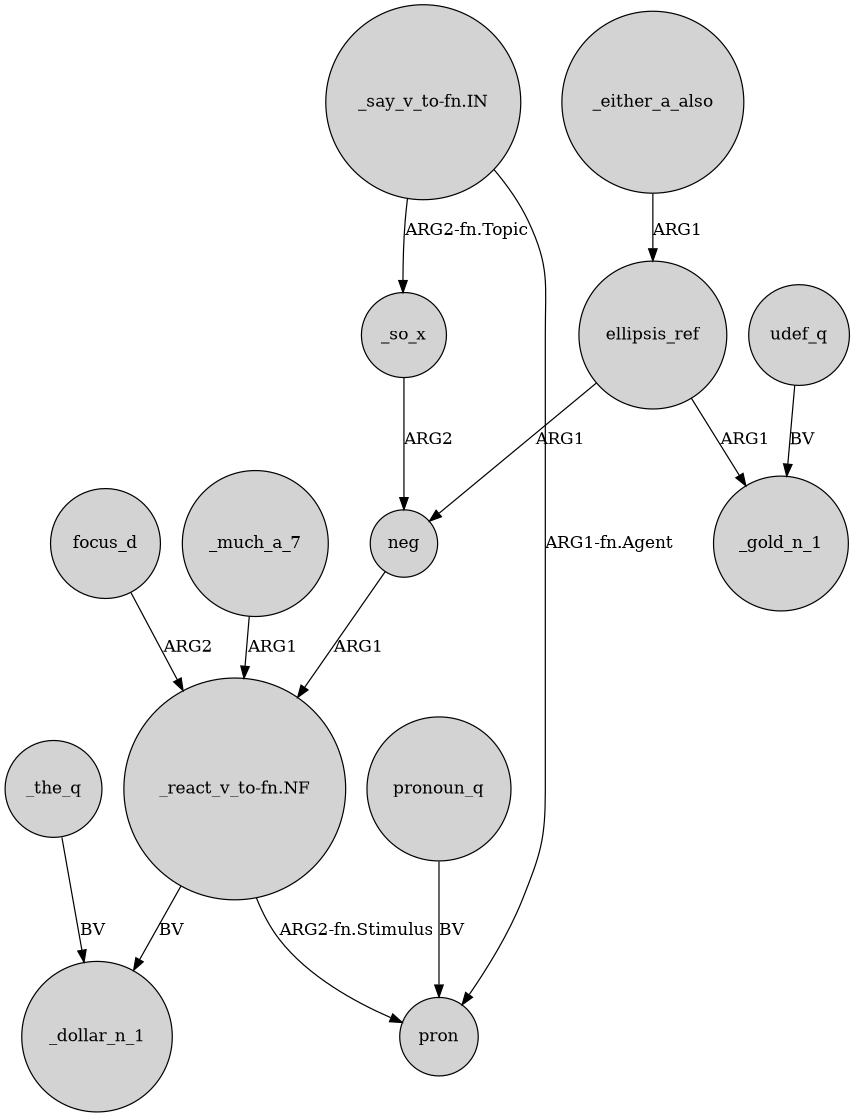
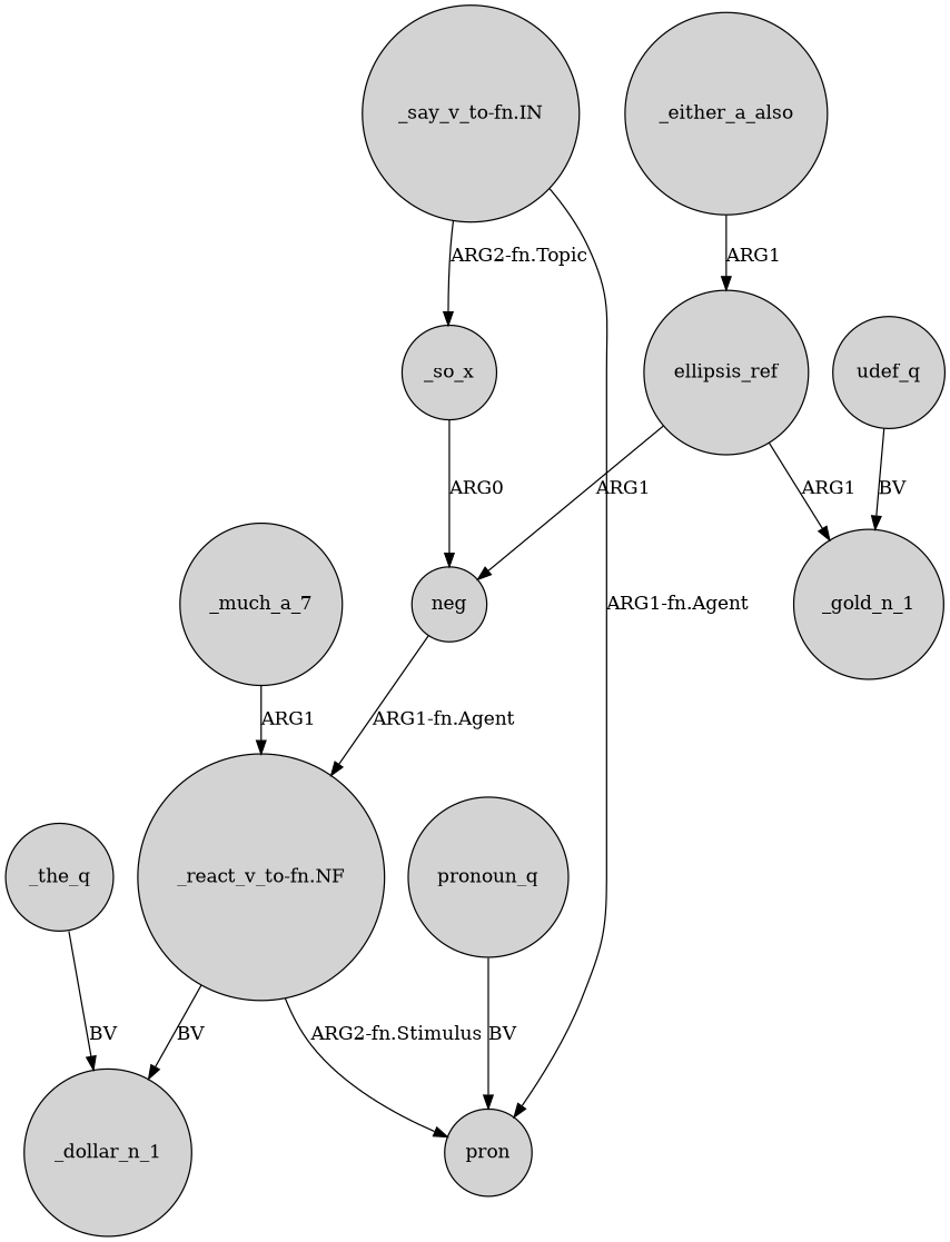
  digraph {
    node [shape=circle style=filled]
-   focus_d
    "_react_v_to-fn.NF"
    _dollar_n_1
    pron
    "_say_v_to-fn.IN"
    _so_x
    _the_q
    neg
    ellipsis_ref
    _gold_n_1
    udef_q
    n12 [label=_much_a_7]
    _either_a_also
    pronoun_q
-   focus_d -> "_react_v_to-fn.NF" [label=ARG2]
    "_react_v_to-fn.NF" -> _dollar_n_1 [label=BV]
    "_react_v_to-fn.NF" -> pron [label="ARG2-fn.Stimulus"]
    "_say_v_to-fn.IN" -> pron [label="ARG1-fn.Agent"]
    "_say_v_to-fn.IN" -> _so_x [label="ARG2-fn.Topic"]
-   _so_x -> neg [label=ARG2]
+   _so_x -> neg [label=ARG0]
    _the_q -> _dollar_n_1 [label=BV]
-   neg -> "_react_v_to-fn.NF" [label=ARG1]
+   neg -> "_react_v_to-fn.NF" [label="ARG1-fn.Agent"]
    ellipsis_ref -> neg [label=ARG1]
    ellipsis_ref -> _gold_n_1 [label=ARG1]
    udef_q -> _gold_n_1 [label=BV]
    n12 -> "_react_v_to-fn.NF" [label=ARG1]
    _either_a_also -> ellipsis_ref [label=ARG1]
    pronoun_q -> pron [label=BV]
  }
